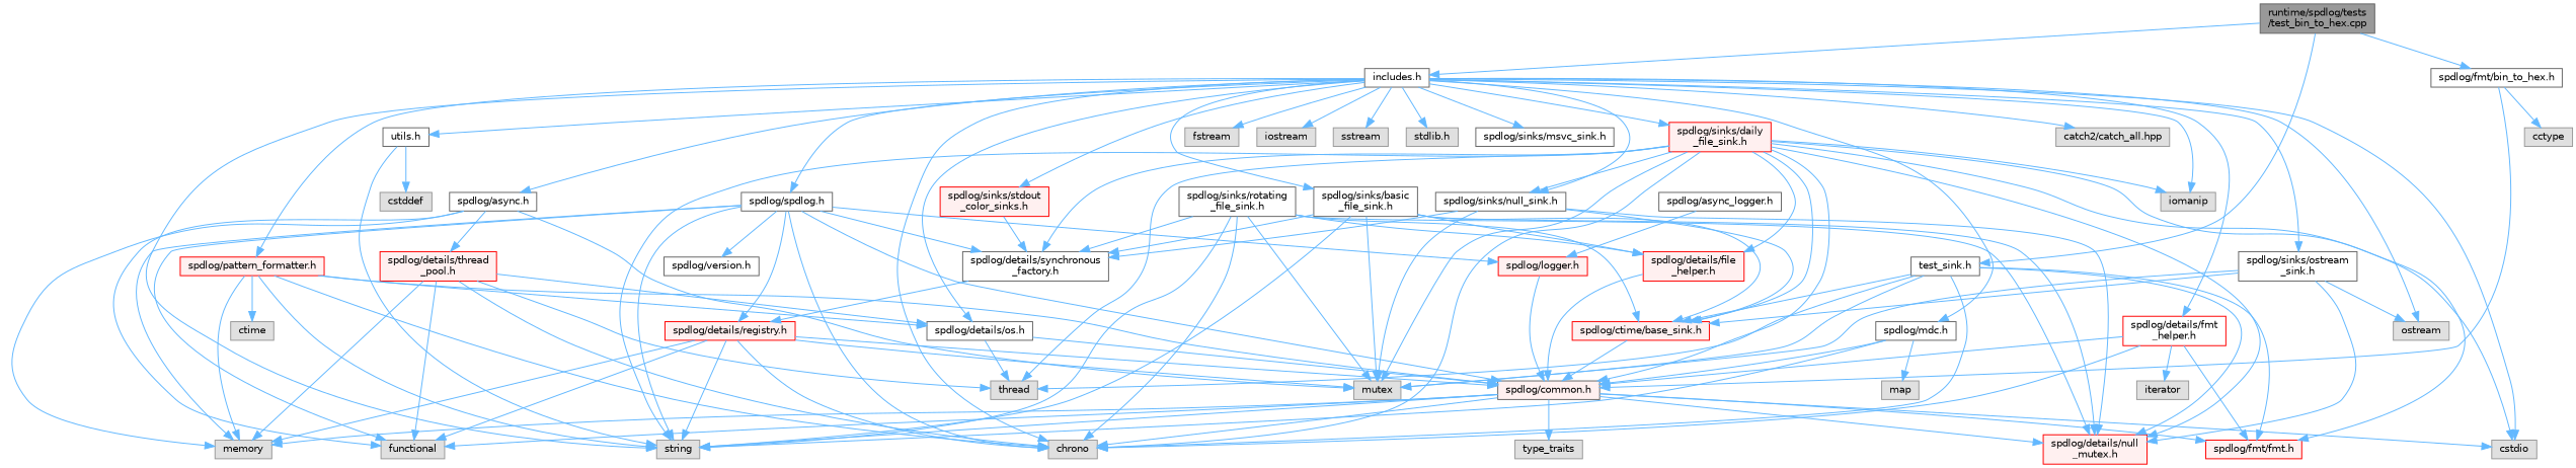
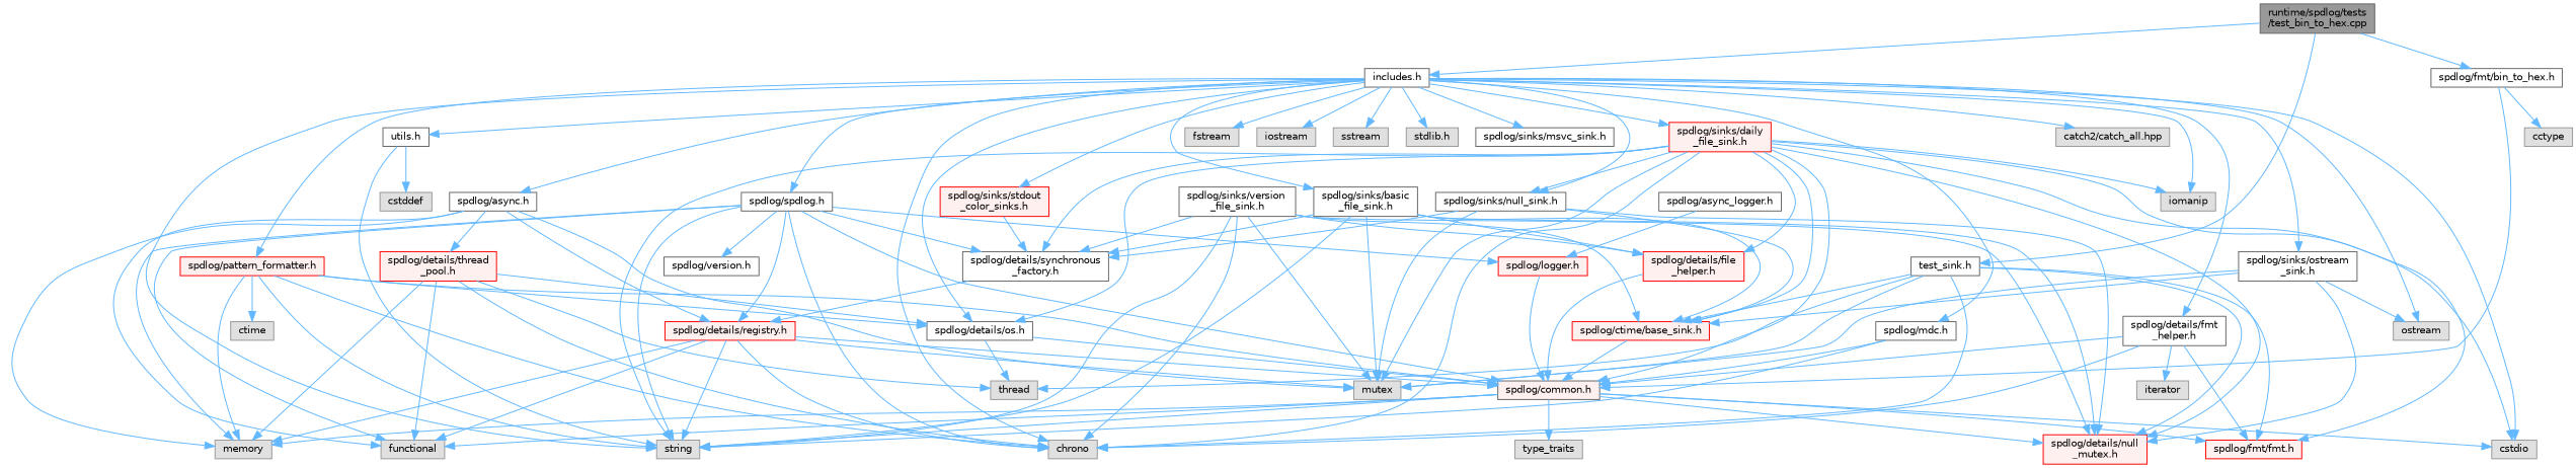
  digraph {
    node [color=grey60 fillcolor="#E0E0E0" fontname=Helvetica fontsize=10 shape=box style=filled]
    edge [color=steelblue1 fontname=Helvetica fontsize=10 labelfontname=Helvetica labelfontsize=10 style=solid]
    n1 [color=gray40 fillcolor=grey60 fontcolor=black height=0.2 label="runtime/spdlog/tests\l/test_bin_to_hex.cpp" width=0.4]
    n2 [color=grey40 fillcolor=white height=0.2 label="includes.h" width=0.4]
    n3 [color=grey40 fillcolor=white height=0.2 label="test_sink.h" width=0.4]
    n4 [color=grey40 fillcolor=white height=0.2 label="spdlog/fmt/bin_to_hex.h" width=0.4]
    n5 [height=0.2 label="catch2/catch_all.hpp" width=0.4]
    n6 [color=grey40 fillcolor=white height=0.2 label="utils.h" width=0.4]
    n7 [height=0.2 label=string width=0.4]
    n8 [height=0.2 label=chrono width=0.4]
    n9 [height=0.2 label=cstdio width=0.4]
    n10 [height=0.2 label=fstream width=0.4]
    n11 [height=0.2 label=iostream width=0.4]
    n12 [height=0.2 label=ostream width=0.4]
    n13 [height=0.2 label=sstream width=0.4]
    n14 [height=0.2 label=iomanip width=0.4]
    n15 [height=0.2 label="stdlib.h" width=0.4]
    n16 [color=grey40 fillcolor=white height=0.2 label="spdlog/spdlog.h" width=0.4]
    n17 [color=grey40 fillcolor=white height=0.2 label="spdlog/async.h" width=0.4]
    n18 [color=grey40 fillcolor=white height=0.2 label="spdlog/details/os.h" width=0.4]
-   n19 [color=red fillcolor=white height=0.2 label="spdlog/details/fmt\l_helper.h" width=0.4]
+   n19 [color=grey40 fillcolor=white height=0.2 label="spdlog/details/fmt\l_helper.h" width=0.4]
    n20 [color=grey40 fillcolor=white height=0.2 label="spdlog/mdc.h" width=0.4]
    n21 [color=grey40 fillcolor=white height=0.2 label="spdlog/sinks/basic\l_file_sink.h" width=0.4]
    n22 [color=red fillcolor="#FFF0F0" height=0.2 label="spdlog/sinks/daily\l_file_sink.h" width=0.4]
    n23 [color=grey40 fillcolor=white height=0.2 label="spdlog/sinks/null_sink.h" width=0.4]
    n24 [color=grey40 fillcolor=white height=0.2 label="spdlog/sinks/ostream\l_sink.h" width=0.4]
    n25 [color=red fillcolor="#FFF0F0" height=0.2 label="spdlog/sinks/stdout\l_color_sinks.h" width=0.4]
    n26 [color=grey40 fillcolor=white height=0.2 label="spdlog/sinks/msvc_sink.h" width=0.4]
    n27 [color=red fillcolor="#FFF0F0" height=0.2 label="spdlog/pattern_formatter.h" width=0.4]
    n28 [color=red fillcolor="#FFF0F0" height=0.2 label="spdlog/details/null\l_mutex.h" width=0.4]
    n29 [color=red fillcolor="#FFF0F0" height=0.2 label="spdlog/fmt/fmt.h" width=0.4]
    n30 [height=0.2 label=mutex width=0.4]
    n31 [height=0.2 label=thread width=0.4]
    n32 [color=red fillcolor="#FFF0F0" height=0.2 label="spdlog/ctime/base_sink.h" width=0.4]
    n33 [color=grey40 fillcolor="#FFF0F0" height=0.2 label="spdlog/common.h" width=0.4]
    n34 [height=0.2 label=cctype width=0.4]
    n35 [height=0.2 label=cstddef width=0.4]
    n36 [height=0.2 label=functional width=0.4]
    n37 [height=0.2 label=memory width=0.4]
    n38 [color=red fillcolor="#FFF0F0" height=0.2 label="spdlog/details/registry.h" width=0.4]
    n39 [color=grey40 fillcolor=white height=0.2 label="spdlog/details/synchronous\l_factory.h" width=0.4]
    n40 [color=red fillcolor="#FFF0F0" height=0.2 label="spdlog/logger.h" width=0.4]
    n41 [color=grey40 fillcolor=white height=0.2 label="spdlog/version.h" width=0.4]
    n42 [color=red fillcolor="#FFF0F0" height=0.2 label="spdlog/details/thread\l_pool.h" width=0.4]
    n43 [height=0.2 label=iterator width=0.4]
-   n44 [height=0.2 label=map width=0.4]
    n45 [color=red fillcolor="#FFF0F0" height=0.2 label="spdlog/details/file\l_helper.h" width=0.4]
-   n46 [color=grey40 fillcolor=white height=0.2 label="spdlog/sinks/rotating\l_file_sink.h" width=0.4]
+   n46 [color=grey40 fillcolor=white height=0.2 label="spdlog/sinks/version\l_file_sink.h" width=0.4]
    n47 [height=0.2 label=ctime width=0.4]
    n48 [height=0.2 label=type_traits width=0.4]
    n49 [color=grey40 fillcolor=white height=0.2 label="spdlog/async_logger.h" width=0.4]
    n1 -> n2
    n1 -> n3
    n1 -> n4
    n2 -> n5
    n2 -> n6
    n2 -> n7
    n2 -> n8
    n2 -> n9
    n2 -> n10
    n2 -> n11
    n2 -> n12
    n2 -> n13
    n2 -> n14
    n2 -> n15
    n2 -> n16
    n2 -> n17
    n2 -> n18
    n2 -> n19
    n2 -> n20
    n2 -> n21
    n2 -> n22
    n2 -> n23
    n2 -> n24
    n2 -> n25
    n2 -> n26
    n2 -> n27
    n3 -> n8
    n3 -> n28
    n3 -> n29
    n3 -> n30
    n3 -> n31
    n3 -> n32
    n4 -> n33
    n4 -> n34
    n6 -> n7
    n6 -> n35
    n16 -> n7
    n16 -> n8
    n16 -> n33
    n16 -> n36
    n16 -> n37
    n16 -> n38
    n16 -> n39
    n16 -> n40
    n16 -> n41
    n17 -> n30
    n17 -> n36
    n17 -> n37
+   n17 -> n38
    n17 -> n42
    n18 -> n31
    n18 -> n33
    n19 -> n8
    n19 -> n29
    n19 -> n33
    n19 -> n43
    n20 -> n7
    n20 -> n33
-   n20 -> n44
    n21 -> n7
    n21 -> n28
    n21 -> n30
    n21 -> n32
    n21 -> n39
    n21 -> n45
    n22 -> n7
    n22 -> n8
    n22 -> n9
    n22 -> n14
-   n22 -> n31
+   n22 -> n18
    n22 -> n23
    n22 -> n28
    n22 -> n29
    n22 -> n30
    n22 -> n32
    n22 -> n33
    n22 -> n39
    n22 -> n45
    n23 -> n28
    n23 -> n30
    n23 -> n32
    n23 -> n39
    n24 -> n12
    n24 -> n28
    n24 -> n30
    n24 -> n32
    n25 -> n39
    n27 -> n7
    n27 -> n8
    n27 -> n18
    n27 -> n33
    n27 -> n37
    n27 -> n47
    n32 -> n33
    n33 -> n7
-   n33 -> n8
    n33 -> n9
    n33 -> n28
    n33 -> n29
    n33 -> n36
    n33 -> n37
    n33 -> n48
    n38 -> n7
    n38 -> n8
    n38 -> n30
    n38 -> n33
    n38 -> n36
    n38 -> n37
    n39 -> n38
    n40 -> n33
    n42 -> n8
    n42 -> n18
    n42 -> n31
    n42 -> n36
    n42 -> n37
    n45 -> n33
    n46 -> n7
    n46 -> n8
    n46 -> n28
    n46 -> n30
    n46 -> n32
    n46 -> n39
    n46 -> n45
    n49 -> n40
  }
